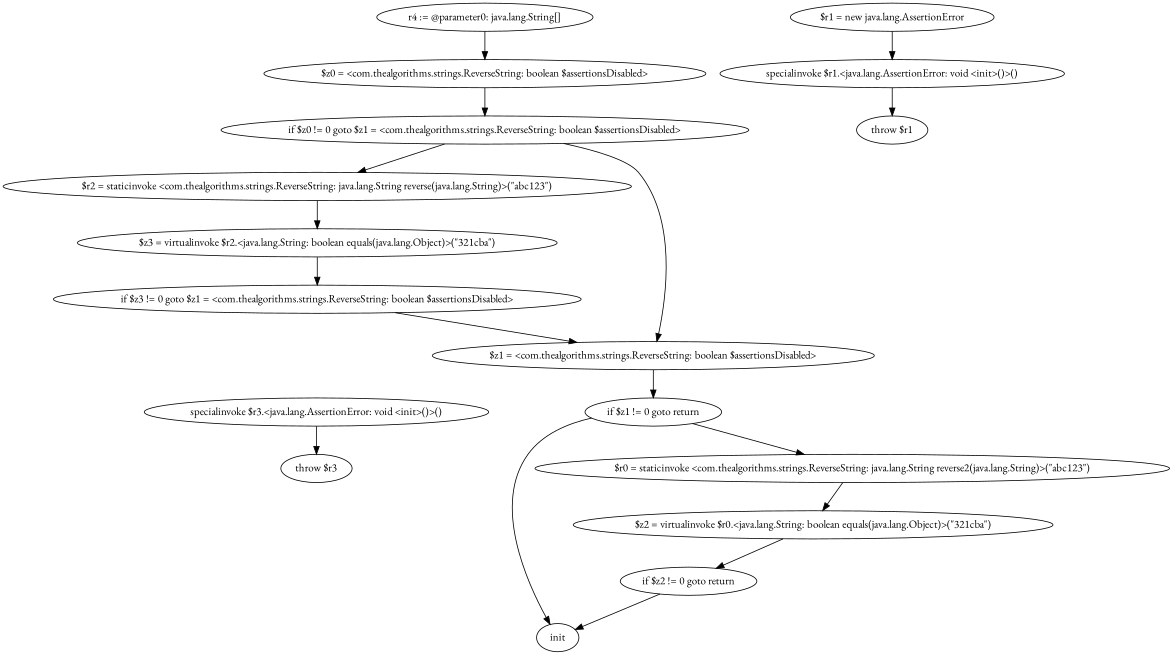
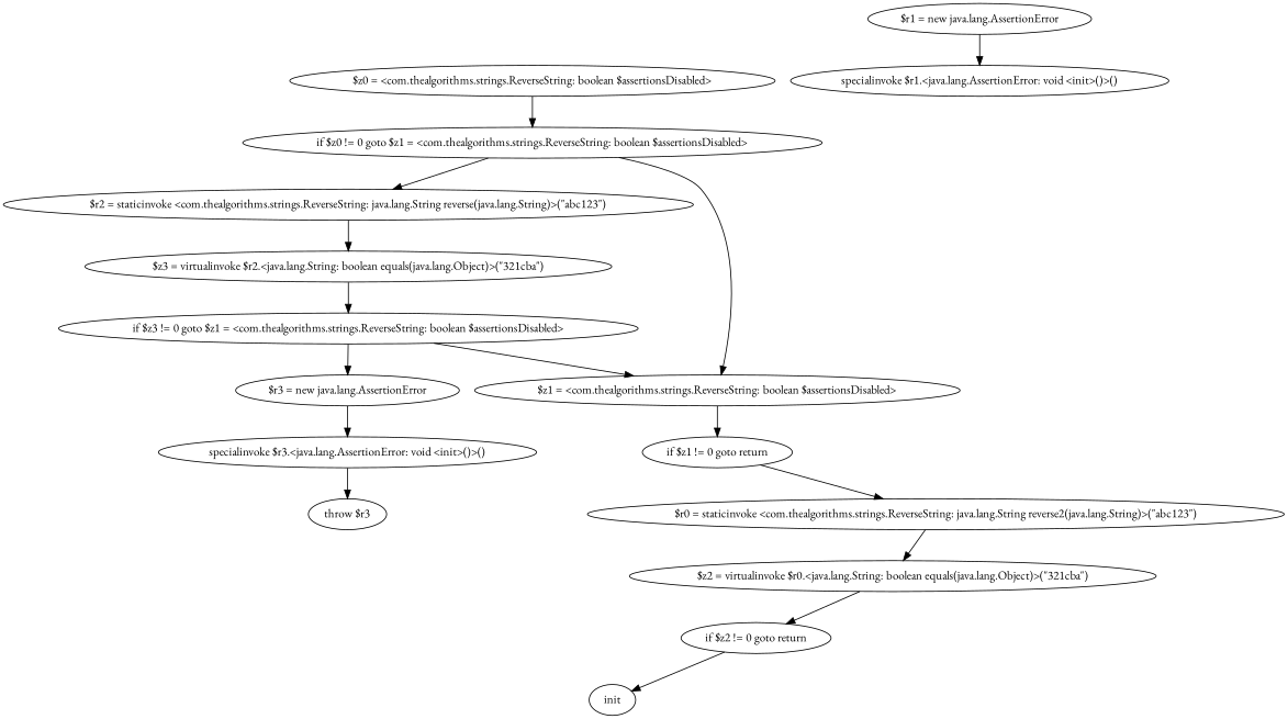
  digraph {
    fontname="EB Garamond"
    node [fontname="EB Garamond"]
    edge [fontname="EB Garamond"]
-   "r4 := @parameter0: java.lang.String[]"
    "$z0 = <com.thealgorithms.strings.ReverseString: boolean $assertionsDisabled>"
    "if $z0 != 0 goto $z1 = <com.thealgorithms.strings.ReverseString: boolean $assertionsDisabled>"
    "$r2 = staticinvoke <com.thealgorithms.strings.ReverseString: java.lang.String reverse(java.lang.String)>(\"abc123\")"
    "$z1 = <com.thealgorithms.strings.ReverseString: boolean $assertionsDisabled>"
    "$z3 = virtualinvoke $r2.<java.lang.String: boolean equals(java.lang.Object)>(\"321cba\")"
    "if $z1 != 0 goto return"
    "if $z3 != 0 goto $z1 = <com.thealgorithms.strings.ReverseString: boolean $assertionsDisabled>"
+   "$r3 = new java.lang.AssertionError"
    "specialinvoke $r3.<java.lang.AssertionError: void <init>()>()"
    "throw $r3"
    "$r0 = staticinvoke <com.thealgorithms.strings.ReverseString: java.lang.String reverse2(java.lang.String)>(\"abc123\")"
    n13 [label=init]
    "$z2 = virtualinvoke $r0.<java.lang.String: boolean equals(java.lang.Object)>(\"321cba\")"
    "if $z2 != 0 goto return"
    "$r1 = new java.lang.AssertionError"
    "specialinvoke $r1.<java.lang.AssertionError: void <init>()>()"
-   "throw $r1"
-   "r4 := @parameter0: java.lang.String[]" -> "$z0 = <com.thealgorithms.strings.ReverseString: boolean $assertionsDisabled>"
    "$z0 = <com.thealgorithms.strings.ReverseString: boolean $assertionsDisabled>" -> "if $z0 != 0 goto $z1 = <com.thealgorithms.strings.ReverseString: boolean $assertionsDisabled>"
    "if $z0 != 0 goto $z1 = <com.thealgorithms.strings.ReverseString: boolean $assertionsDisabled>" -> "$r2 = staticinvoke <com.thealgorithms.strings.ReverseString: java.lang.String reverse(java.lang.String)>(\"abc123\")"
    "if $z0 != 0 goto $z1 = <com.thealgorithms.strings.ReverseString: boolean $assertionsDisabled>" -> "$z1 = <com.thealgorithms.strings.ReverseString: boolean $assertionsDisabled>"
    "$r2 = staticinvoke <com.thealgorithms.strings.ReverseString: java.lang.String reverse(java.lang.String)>(\"abc123\")" -> "$z3 = virtualinvoke $r2.<java.lang.String: boolean equals(java.lang.Object)>(\"321cba\")"
    "$z1 = <com.thealgorithms.strings.ReverseString: boolean $assertionsDisabled>" -> "if $z1 != 0 goto return"
    "$z3 = virtualinvoke $r2.<java.lang.String: boolean equals(java.lang.Object)>(\"321cba\")" -> "if $z3 != 0 goto $z1 = <com.thealgorithms.strings.ReverseString: boolean $assertionsDisabled>"
    "if $z1 != 0 goto return" -> "$r0 = staticinvoke <com.thealgorithms.strings.ReverseString: java.lang.String reverse2(java.lang.String)>(\"abc123\")"
-   "if $z1 != 0 goto return" -> n13
    "if $z3 != 0 goto $z1 = <com.thealgorithms.strings.ReverseString: boolean $assertionsDisabled>" -> "$z1 = <com.thealgorithms.strings.ReverseString: boolean $assertionsDisabled>"
+   "if $z3 != 0 goto $z1 = <com.thealgorithms.strings.ReverseString: boolean $assertionsDisabled>" -> "$r3 = new java.lang.AssertionError"
+   "$r3 = new java.lang.AssertionError" -> "specialinvoke $r3.<java.lang.AssertionError: void <init>()>()"
    "specialinvoke $r3.<java.lang.AssertionError: void <init>()>()" -> "throw $r3"
    "$r0 = staticinvoke <com.thealgorithms.strings.ReverseString: java.lang.String reverse2(java.lang.String)>(\"abc123\")" -> "$z2 = virtualinvoke $r0.<java.lang.String: boolean equals(java.lang.Object)>(\"321cba\")"
    "$z2 = virtualinvoke $r0.<java.lang.String: boolean equals(java.lang.Object)>(\"321cba\")" -> "if $z2 != 0 goto return"
    "if $z2 != 0 goto return" -> n13
    "$r1 = new java.lang.AssertionError" -> "specialinvoke $r1.<java.lang.AssertionError: void <init>()>()"
-   "specialinvoke $r1.<java.lang.AssertionError: void <init>()>()" -> "throw $r1"
  }
